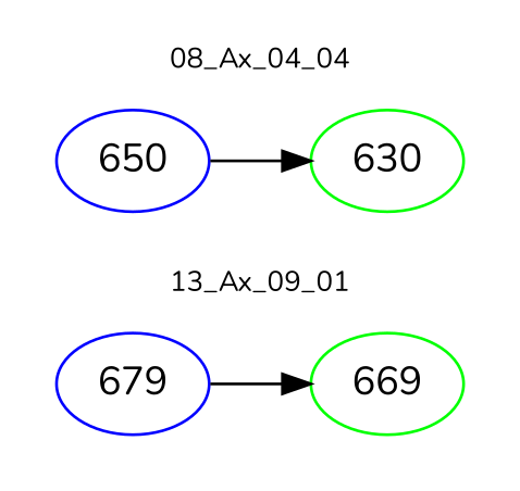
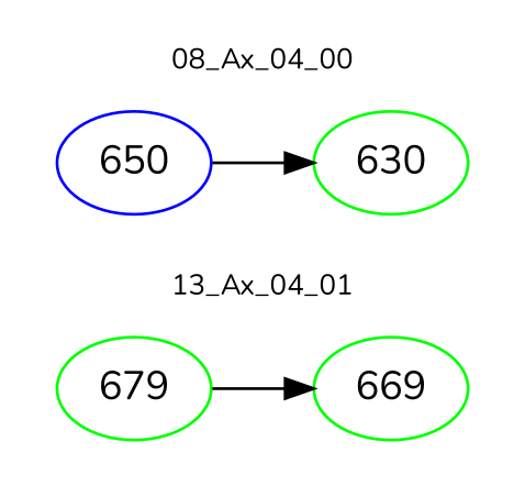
  digraph {
    fontname=Nunito
    rankdir=LR
    node [color=blue fontname=Nunito]
    edge [color=black fontname=Nunito]
-   n1 [label=679]
+   n1 [color=green label=679]
    n2 [color=green label=669]
    n3 [label=650]
    n4 [color=green label=630]
    subgraph cluster_1 {
      color=white
      fontsize=10
-     label="13_Ax_09_01"
+     label="13_Ax_04_01"
      n1
      n2
    }
    subgraph cluster_2 {
      color=white
      fontsize=10
-     label="08_Ax_04_04"
+     label="08_Ax_04_00"
      n3
      n4
    }
    n1 -> n2
    n3 -> n4
  }
